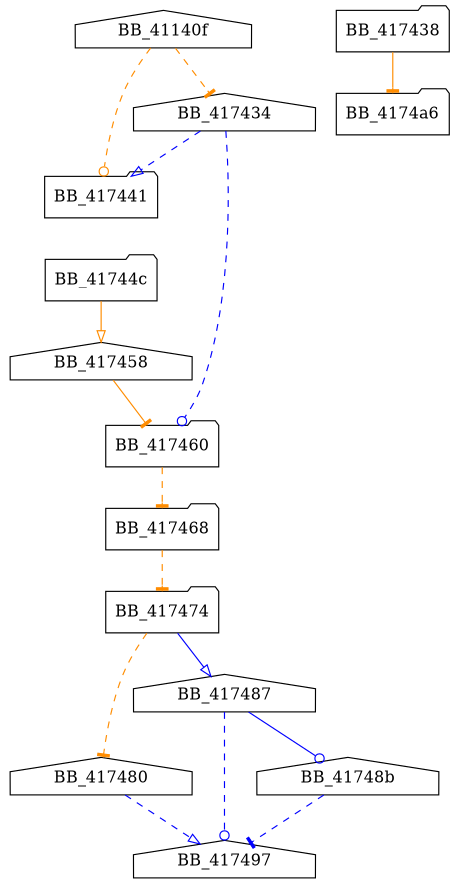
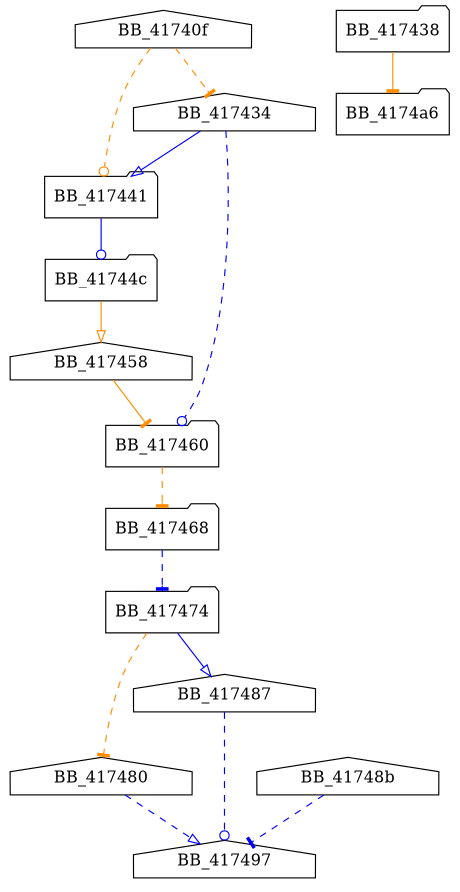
  digraph {
    node [shape=house]
    edge [arrowhead=tee color=darkorange style=dashed]
-   BB_41740f [label=BB_41140f]
+   BB_41740f
    BB_417434
    BB_417441 [shape=folder]
    BB_417460 [shape=folder]
    BB_41744c [shape=folder]
    BB_417438 [shape=folder]
    BB_4174a6 [shape=folder]
    BB_417458
    BB_417468 [shape=folder]
    BB_417474 [shape=folder]
    BB_417480
    BB_417487
    BB_417497
    BB_41748b
    BB_41740f -> BB_417434
    BB_41740f -> BB_417441 [arrowhead=odot]
-   BB_417434 -> BB_417441 [arrowhead=onormal color=blue]
+   BB_417434 -> BB_417441 [arrowhead=onormal color=blue style=solid]
    BB_417434 -> BB_417460 [arrowhead=odot color=blue]
+   BB_417441 -> BB_41744c [arrowhead=odot color=blue style=solid]
    BB_417460 -> BB_417468
    BB_41744c -> BB_417458 [arrowhead=onormal style=solid]
    BB_417438 -> BB_4174a6 [style=solid]
    BB_417458 -> BB_417460 [style=solid]
-   BB_417468 -> BB_417474
+   BB_417468 -> BB_417474 [color=blue]
    BB_417474 -> BB_417480
    BB_417474 -> BB_417487 [arrowhead=onormal color=blue style=solid]
    BB_417480 -> BB_417497 [arrowhead=onormal color=blue]
    BB_417487 -> BB_417497 [arrowhead=odot color=blue]
-   BB_417487 -> BB_41748b [arrowhead=odot color=blue style=solid]
    BB_41748b -> BB_417497 [color=blue]
  }
